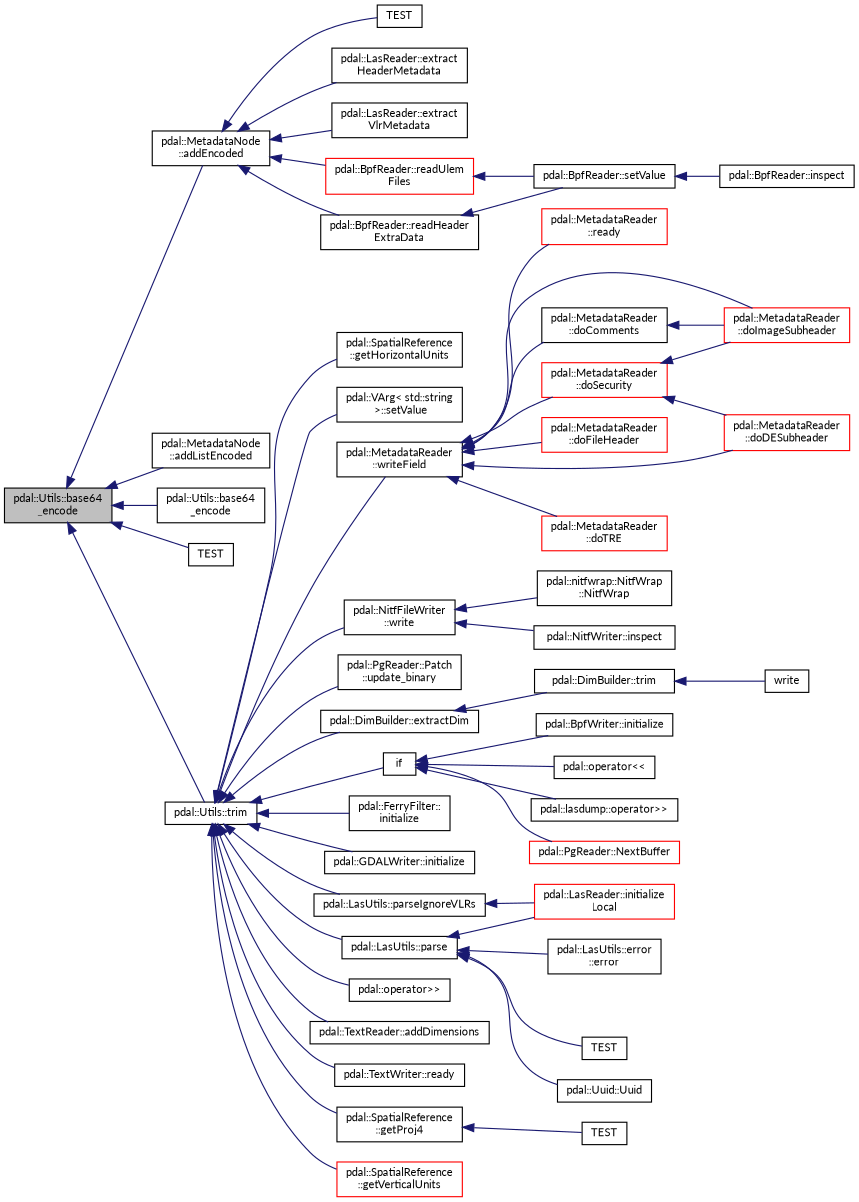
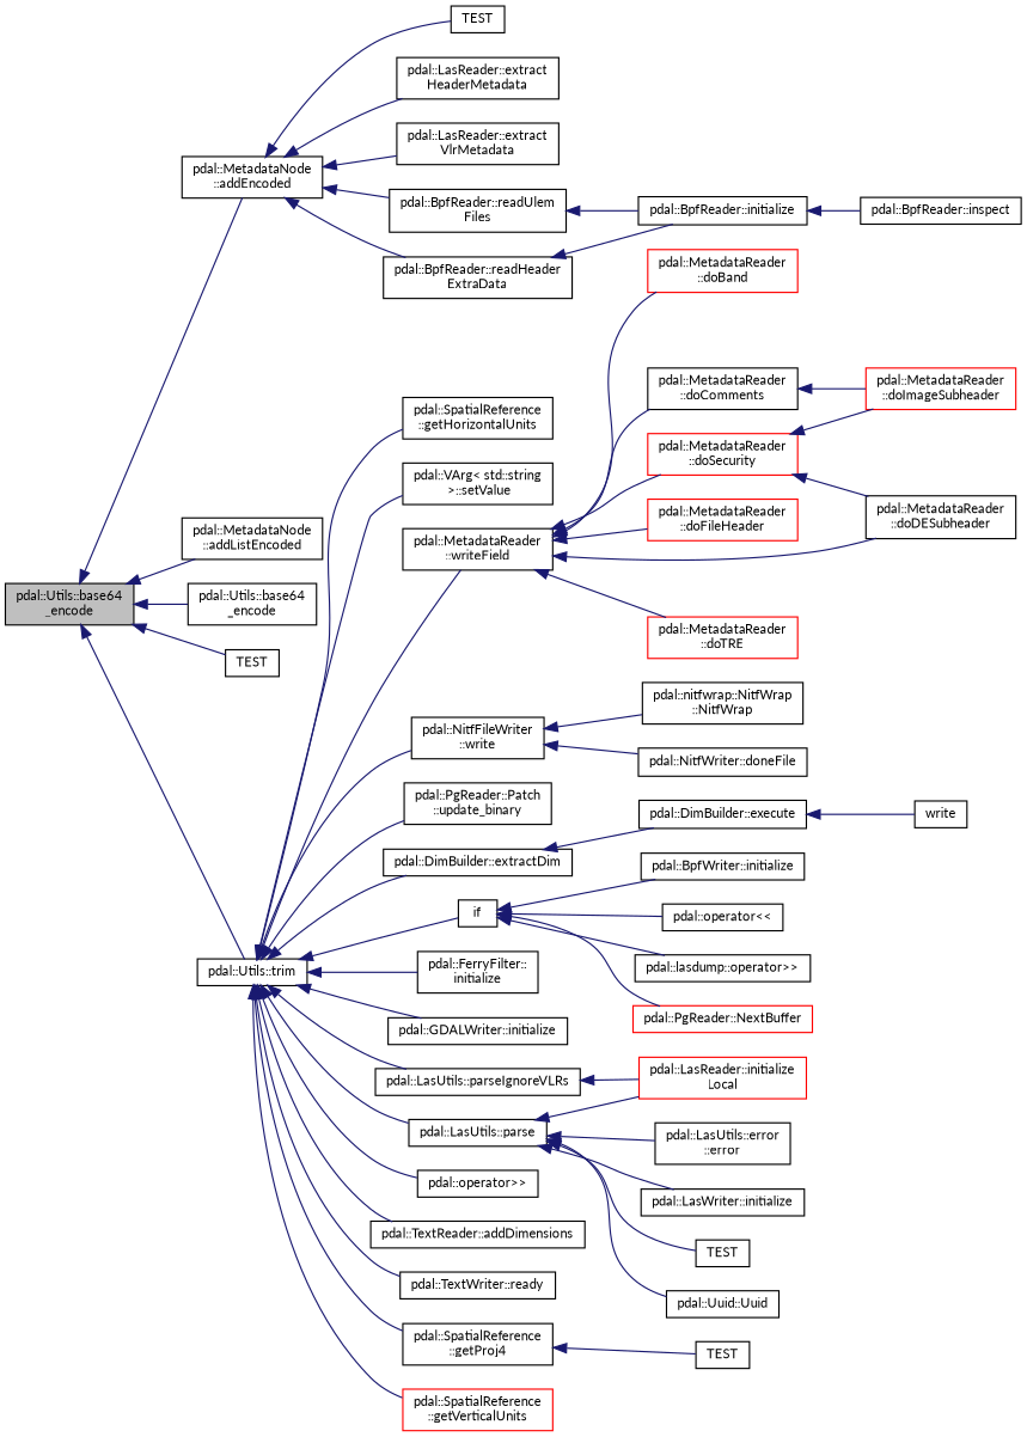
  digraph {
    fontname=Lato
    rankdir=LR
    node [color=black fillcolor=white fontname=Lato fontsize=10 shape=record style=filled]
    edge [color=midnightblue dir=back fontname=Lato fontsize=10 labelfontname=Helvetica labelfontsize=10 style=solid]
    n1 [fillcolor=grey75 fontcolor=black height=0.2 label="pdal::Utils::base64\l_encode" width=0.4]
    n2 [height=0.2 label="pdal::MetadataNode\l::addEncoded" width=0.4]
    n3 [height=0.2 label="pdal::MetadataNode\l::addListEncoded" width=0.4]
    n4 [height=0.2 label="pdal::Utils::base64\l_encode" width=0.4]
    n5 [height=0.2 label=TEST width=0.4]
    n6 [height=0.2 label="pdal::Utils::trim" width=0.4]
    n7 [height=0.2 label="pdal::LasReader::extract\lHeaderMetadata" width=0.4]
    n8 [height=0.2 label="pdal::LasReader::extract\lVlrMetadata" width=0.4]
    n9 [height=0.2 label="pdal::BpfReader::readHeader\lExtraData" width=0.4]
-   n10 [color=red height=0.2 label="pdal::BpfReader::readUlem\lFiles" width=0.4]
+   n10 [height=0.2 label="pdal::BpfReader::readUlem\lFiles" width=0.4]
    n11 [height=0.2 label=TEST width=0.4]
    n12 [height=0.2 label="pdal::DimBuilder::extractDim" width=0.4]
    n13 [height=0.2 label=if width=0.4]
    n14 [height=0.2 label="pdal::FerryFilter::\linitialize" width=0.4]
    n15 [height=0.2 label="pdal::GDALWriter::initialize" width=0.4]
    n16 [height=0.2 label="pdal::LasUtils::parseIgnoreVLRs" width=0.4]
    n17 [height=0.2 label="pdal::LasUtils::parse" width=0.4]
    n18 [height=0.2 label="pdal::operator\>\>" width=0.4]
    n19 [height=0.2 label="pdal::TextReader::addDimensions" width=0.4]
    n20 [height=0.2 label="pdal::TextWriter::ready" width=0.4]
    n21 [height=0.2 label="pdal::SpatialReference\l::getProj4" width=0.4]
    n22 [color=red height=0.2 label="pdal::SpatialReference\l::getVerticalUnits" width=0.4]
    n23 [height=0.2 label="pdal::SpatialReference\l::getHorizontalUnits" width=0.4]
    n24 [height=0.2 label="pdal::VArg\< std::string\l \>::setValue" width=0.4]
    n25 [height=0.2 label="pdal::MetadataReader\l::writeField" width=0.4]
    n26 [height=0.2 label="pdal::NitfFileWriter\l::write" width=0.4]
    n27 [height=0.2 label="pdal::PgReader::Patch\l::update_binary" width=0.4]
-   n28 [height=0.2 label="pdal::BpfReader::setValue" width=0.4]
+   n28 [height=0.2 label="pdal::BpfReader::initialize" width=0.4]
    n29 [height=0.2 label="pdal::BpfReader::inspect" width=0.4]
-   n30 [height=0.2 label="pdal::DimBuilder::trim" width=0.4]
+   n30 [height=0.2 label="pdal::DimBuilder::execute" width=0.4]
    n31 [height=0.2 label="pdal::BpfWriter::initialize" width=0.4]
    n32 [height=0.2 label="pdal::operator\<\<" width=0.4]
    n33 [height=0.2 label="pdal::lasdump::operator\>\>" width=0.4]
    n34 [color=red height=0.2 label="pdal::PgReader::NextBuffer" width=0.4]
    n35 [color=red height=0.2 label="pdal::LasReader::initialize\lLocal" width=0.4]
    n36 [height=0.2 label="pdal::LasUtils::error\l::error" width=0.4]
+   n37 [height=0.2 label="pdal::LasWriter::initialize" width=0.4]
    n38 [height=0.2 label=TEST width=0.4]
    n39 [height=0.2 label="pdal::Uuid::Uuid" width=0.4]
    n40 [height=0.2 label=TEST width=0.4]
-   n41 [color=red height=0.2 label="pdal::MetadataReader\l::ready" width=0.4]
+   n41 [color=red height=0.2 label="pdal::MetadataReader\l::doBand" width=0.4]
    n42 [height=0.2 label="pdal::MetadataReader\l::doComments" width=0.4]
    n43 [color=red height=0.2 label="pdal::MetadataReader\l::doImageSubheader" width=0.4]
-   n44 [color=red height=0.2 label="pdal::MetadataReader\l::doDESubheader" width=0.4]
+   n44 [height=0.2 label="pdal::MetadataReader\l::doDESubheader" width=0.4]
    n45 [color=red height=0.2 label="pdal::MetadataReader\l::doFileHeader" width=0.4]
    n46 [color=red height=0.2 label="pdal::MetadataReader\l::doSecurity" width=0.4]
    n47 [color=red height=0.2 label="pdal::MetadataReader\l::doTRE" width=0.4]
-   n48 [height=0.2 label="pdal::NitfWriter::inspect" width=0.4]
+   n48 [height=0.2 label="pdal::NitfWriter::doneFile" width=0.4]
    n49 [height=0.2 label="pdal::nitfwrap::NitfWrap\l::NitfWrap" width=0.4]
    n50 [height=0.2 label=write width=0.4]
    n1 -> n2
    n1 -> n3
    n1 -> n4
    n1 -> n5
    n1 -> n6
    n2 -> n7
    n2 -> n8
    n2 -> n9
    n2 -> n10
    n2 -> n11
    n6 -> n12
    n6 -> n13
    n6 -> n14
    n6 -> n15
    n6 -> n16
    n6 -> n17
    n6 -> n18
    n6 -> n19
    n6 -> n20
    n6 -> n21
    n6 -> n22
    n6 -> n23
    n6 -> n24
    n6 -> n25
    n6 -> n26
    n6 -> n27
    n9 -> n28
    n10 -> n28
    n12 -> n30
    n13 -> n31
    n13 -> n32
    n13 -> n33
    n13 -> n34
    n16 -> n35
    n17 -> n35
    n17 -> n36
+   n17 -> n37
    n17 -> n38
    n17 -> n39
    n21 -> n40
    n25 -> n41
    n25 -> n42
-   n25 -> n43
    n25 -> n44
    n25 -> n45
    n25 -> n46
    n25 -> n47
    n26 -> n48
    n26 -> n49
    n28 -> n29
    n30 -> n50
    n42 -> n43
    n46 -> n43
    n46 -> n44
  }
